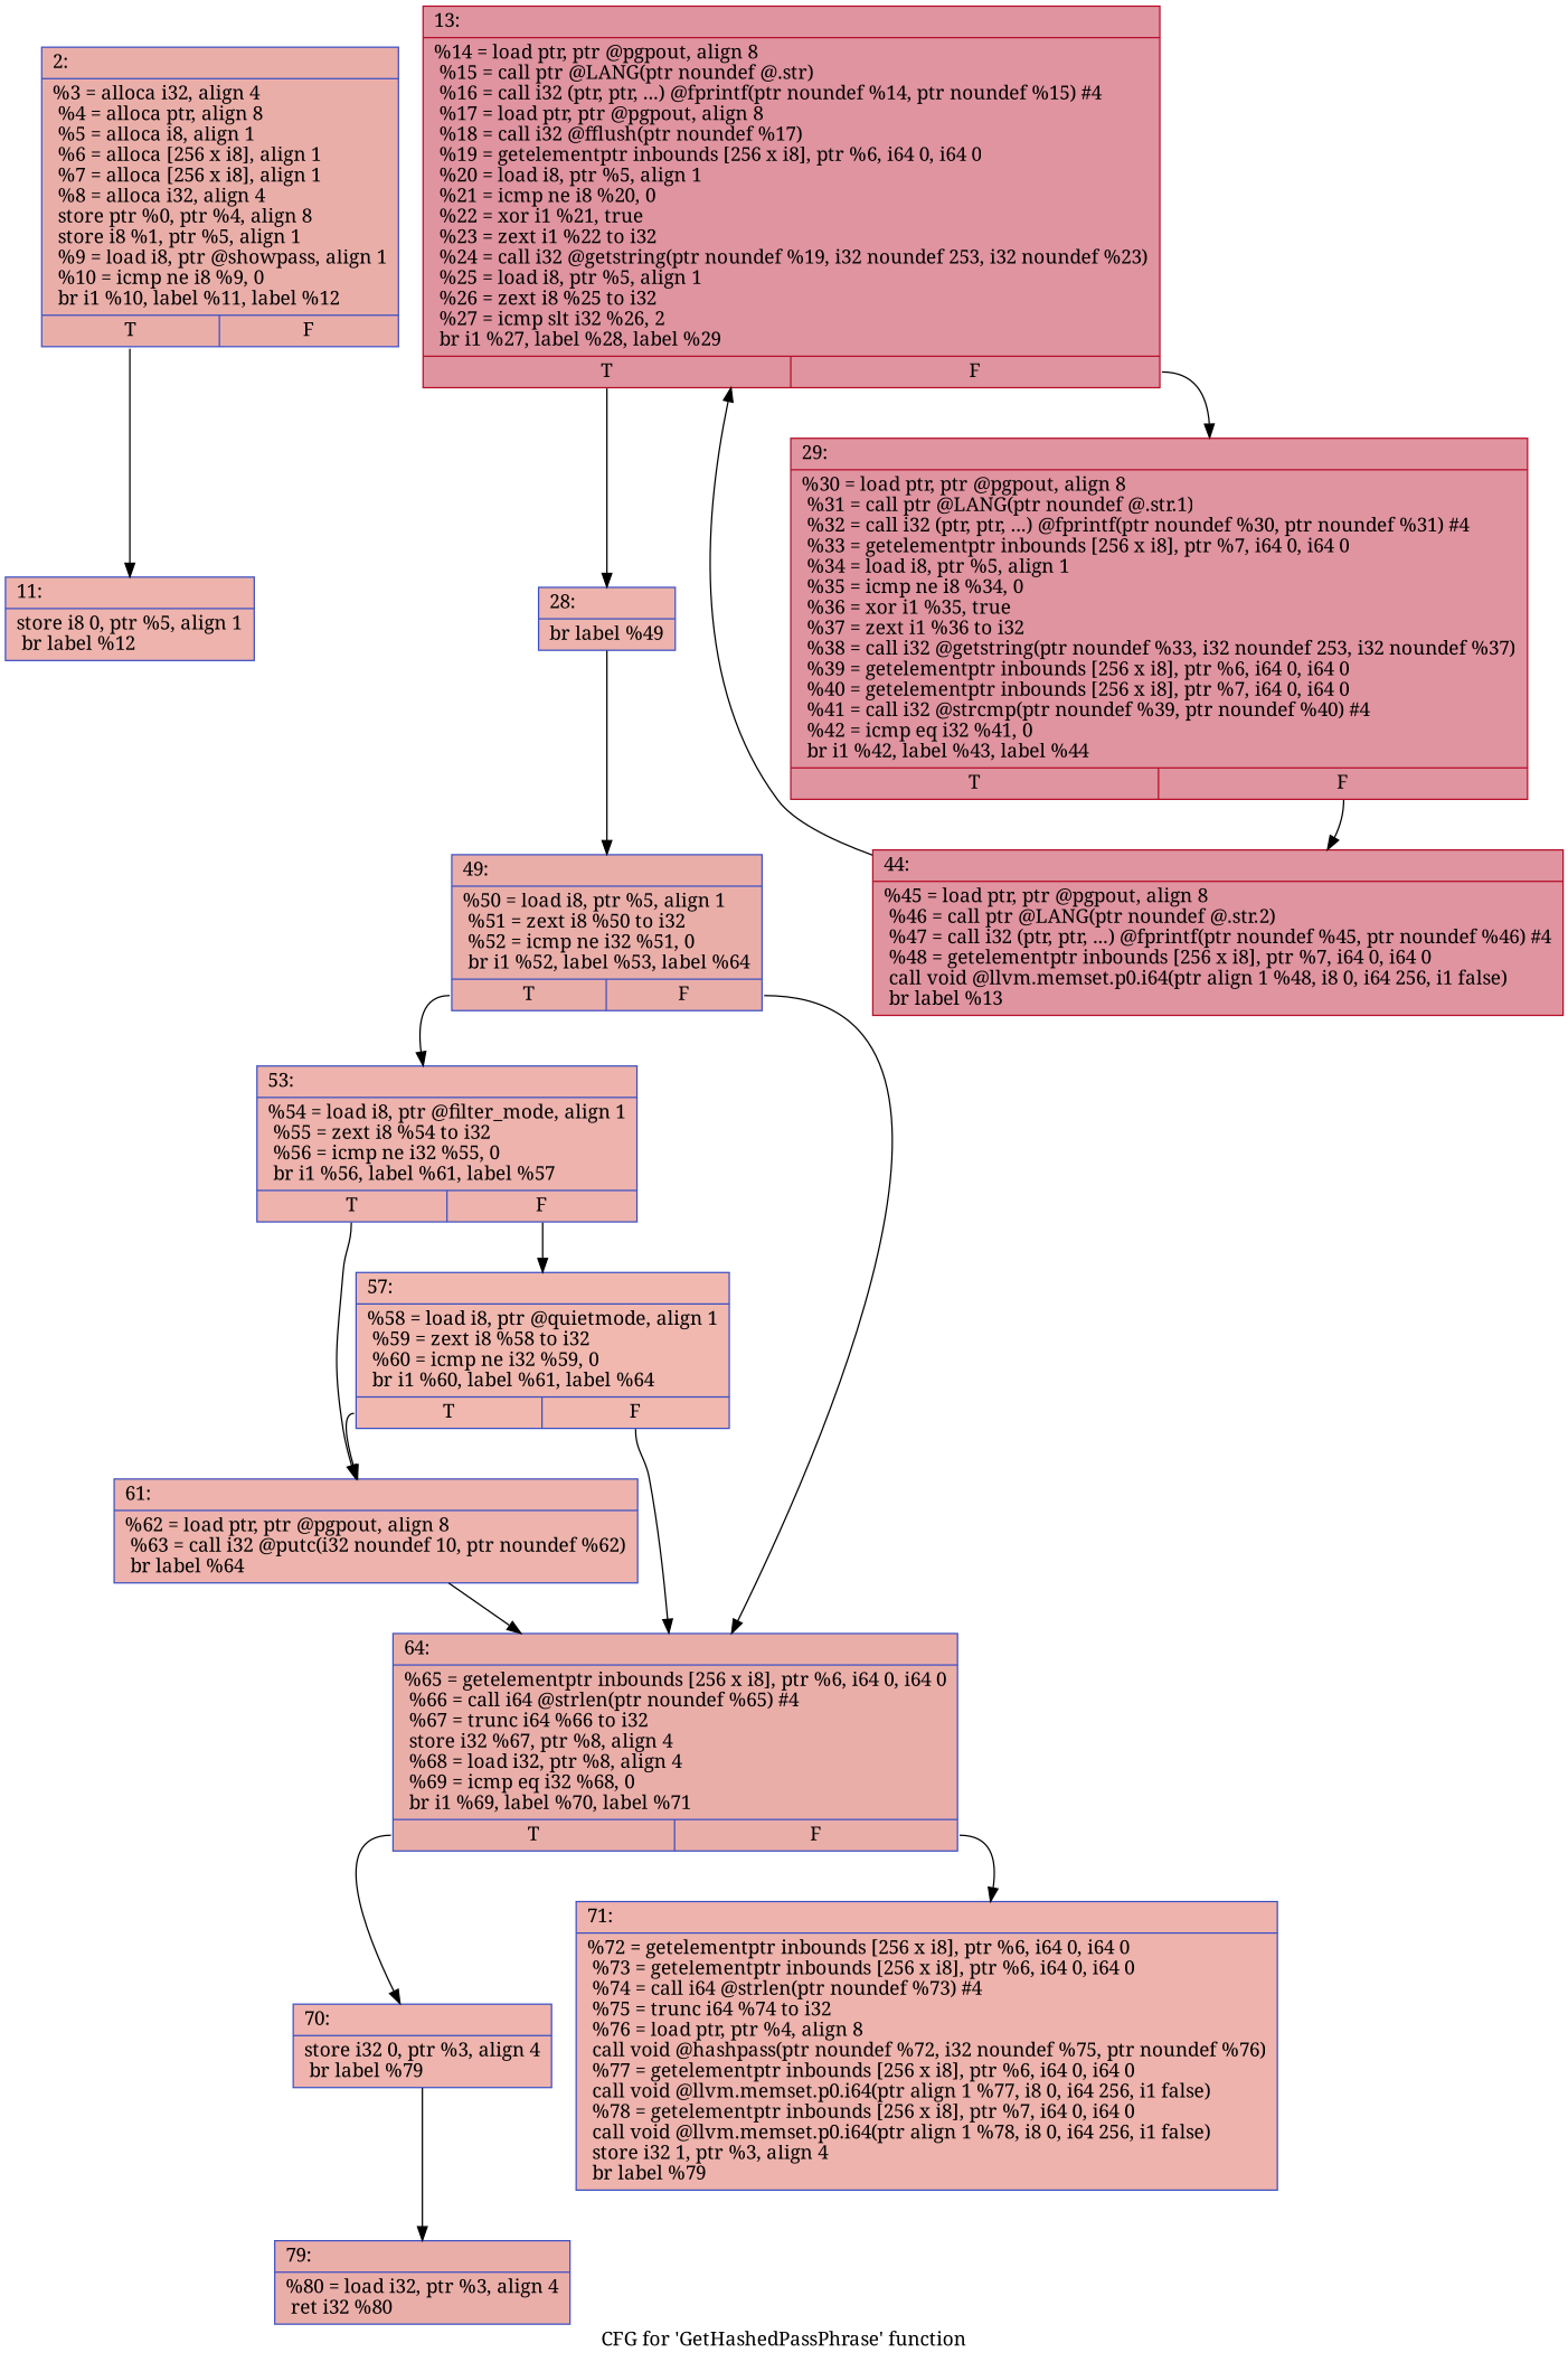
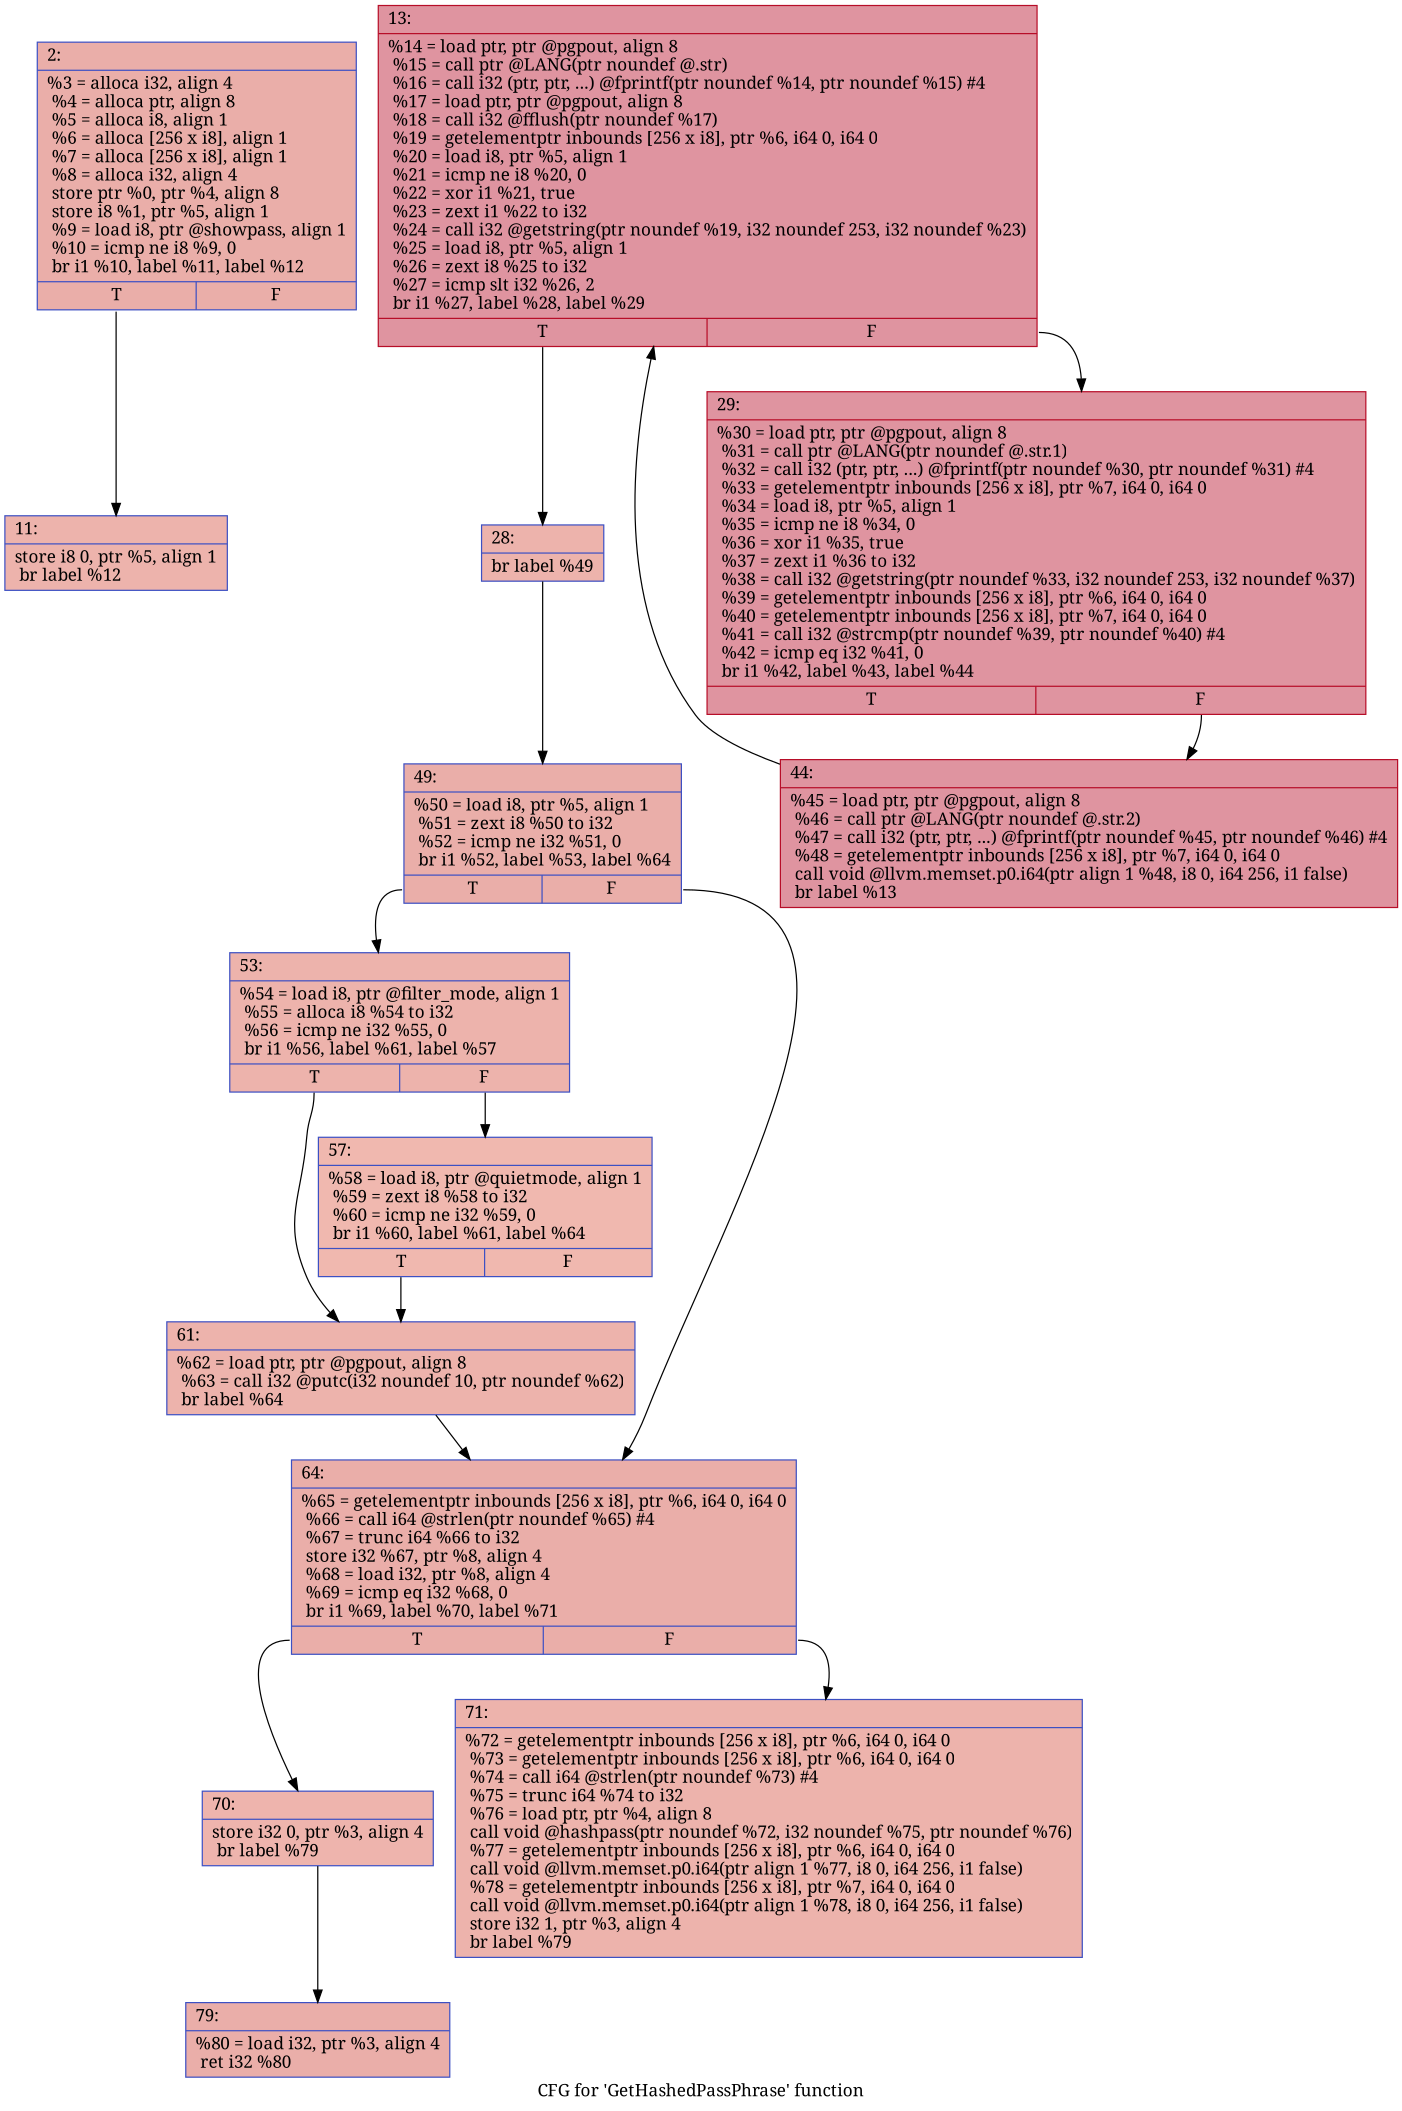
  digraph {
    fontname="Noto Serif"
    label="CFG for 'GetHashedPassPhrase' function"
    node [color="#3d50c3ff" fillcolor="#d6524470" fontname="Noto Serif" shape=record style=filled]
    edge [fontname="Noto Serif" tailport=s0]
    n1 [fillcolor="#d0473d70" label="{2:\l|  %3 = alloca i32, align 4\l  %4 = alloca ptr, align 8\l  %5 = alloca i8, align 1\l  %6 = alloca [256 x i8], align 1\l  %7 = alloca [256 x i8], align 1\l  %8 = alloca i32, align 4\l  store ptr %0, ptr %4, align 8\l  store i8 %1, ptr %5, align 1\l  %9 = load i8, ptr @showpass, align 1\l  %10 = icmp ne i8 %9, 0\l  br i1 %10, label %11, label %12\l|{<s0>T|<s1>F}}"]
    n2 [label="{11:\l|  store i8 0, ptr %5, align 1\l  br label %12\l}"]
    n3 [color="#b70d28ff" fillcolor="#b70d2870" label="{13:\l|  %14 = load ptr, ptr @pgpout, align 8\l  %15 = call ptr @LANG(ptr noundef @.str)\l  %16 = call i32 (ptr, ptr, ...) @fprintf(ptr noundef %14, ptr noundef %15) #4\l  %17 = load ptr, ptr @pgpout, align 8\l  %18 = call i32 @fflush(ptr noundef %17)\l  %19 = getelementptr inbounds [256 x i8], ptr %6, i64 0, i64 0\l  %20 = load i8, ptr %5, align 1\l  %21 = icmp ne i8 %20, 0\l  %22 = xor i1 %21, true\l  %23 = zext i1 %22 to i32\l  %24 = call i32 @getstring(ptr noundef %19, i32 noundef 253, i32 noundef %23)\l  %25 = load i8, ptr %5, align 1\l  %26 = zext i8 %25 to i32\l  %27 = icmp slt i32 %26, 2\l  br i1 %27, label %28, label %29\l|{<s0>T|<s1>F}}"]
    n4 [label="{28:\l|  br label %49\l}"]
    n5 [color="#b70d28ff" fillcolor="#b70d2870" label="{29:\l|  %30 = load ptr, ptr @pgpout, align 8\l  %31 = call ptr @LANG(ptr noundef @.str.1)\l  %32 = call i32 (ptr, ptr, ...) @fprintf(ptr noundef %30, ptr noundef %31) #4\l  %33 = getelementptr inbounds [256 x i8], ptr %7, i64 0, i64 0\l  %34 = load i8, ptr %5, align 1\l  %35 = icmp ne i8 %34, 0\l  %36 = xor i1 %35, true\l  %37 = zext i1 %36 to i32\l  %38 = call i32 @getstring(ptr noundef %33, i32 noundef 253, i32 noundef %37)\l  %39 = getelementptr inbounds [256 x i8], ptr %6, i64 0, i64 0\l  %40 = getelementptr inbounds [256 x i8], ptr %7, i64 0, i64 0\l  %41 = call i32 @strcmp(ptr noundef %39, ptr noundef %40) #4\l  %42 = icmp eq i32 %41, 0\l  br i1 %42, label %43, label %44\l|{<s0>T|<s1>F}}"]
    n6 [fillcolor="#d0473d70" label="{49:\l|  %50 = load i8, ptr %5, align 1\l  %51 = zext i8 %50 to i32\l  %52 = icmp ne i32 %51, 0\l  br i1 %52, label %53, label %64\l|{<s0>T|<s1>F}}"]
    n7 [color="#b70d28ff" fillcolor="#b70d2870" label="{44:\l|  %45 = load ptr, ptr @pgpout, align 8\l  %46 = call ptr @LANG(ptr noundef @.str.2)\l  %47 = call i32 (ptr, ptr, ...) @fprintf(ptr noundef %45, ptr noundef %46) #4\l  %48 = getelementptr inbounds [256 x i8], ptr %7, i64 0, i64 0\l  call void @llvm.memset.p0.i64(ptr align 1 %48, i8 0, i64 256, i1 false)\l  br label %13\l}"]
-   n8 [label="{53:\l|  %54 = load i8, ptr @filter_mode, align 1\l  %55 = zext i8 %54 to i32\l  %56 = icmp ne i32 %55, 0\l  br i1 %56, label %61, label %57\l|{<s0>T|<s1>F}}"]
+   n8 [label="{53:\l|  %54 = load i8, ptr @filter_mode, align 1\l  %55 = alloca i8 %54 to i32\l  %56 = icmp ne i32 %55, 0\l  br i1 %56, label %61, label %57\l|{<s0>T|<s1>F}}"]
    n9 [fillcolor="#d0473d70" label="{64:\l|  %65 = getelementptr inbounds [256 x i8], ptr %6, i64 0, i64 0\l  %66 = call i64 @strlen(ptr noundef %65) #4\l  %67 = trunc i64 %66 to i32\l  store i32 %67, ptr %8, align 4\l  %68 = load i32, ptr %8, align 4\l  %69 = icmp eq i32 %68, 0\l  br i1 %69, label %70, label %71\l|{<s0>T|<s1>F}}"]
    n10 [label="{61:\l|  %62 = load ptr, ptr @pgpout, align 8\l  %63 = call i32 @putc(i32 noundef 10, ptr noundef %62)\l  br label %64\l}"]
    n11 [fillcolor="#dc5d4a70" label="{57:\l|  %58 = load i8, ptr @quietmode, align 1\l  %59 = zext i8 %58 to i32\l  %60 = icmp ne i32 %59, 0\l  br i1 %60, label %61, label %64\l|{<s0>T|<s1>F}}"]
    n12 [fillcolor="#d8564670" label="{70:\l|  store i32 0, ptr %3, align 4\l  br label %79\l}"]
    n13 [label="{71:\l|  %72 = getelementptr inbounds [256 x i8], ptr %6, i64 0, i64 0\l  %73 = getelementptr inbounds [256 x i8], ptr %6, i64 0, i64 0\l  %74 = call i64 @strlen(ptr noundef %73) #4\l  %75 = trunc i64 %74 to i32\l  %76 = load ptr, ptr %4, align 8\l  call void @hashpass(ptr noundef %72, i32 noundef %75, ptr noundef %76)\l  %77 = getelementptr inbounds [256 x i8], ptr %6, i64 0, i64 0\l  call void @llvm.memset.p0.i64(ptr align 1 %77, i8 0, i64 256, i1 false)\l  %78 = getelementptr inbounds [256 x i8], ptr %7, i64 0, i64 0\l  call void @llvm.memset.p0.i64(ptr align 1 %78, i8 0, i64 256, i1 false)\l  store i32 1, ptr %3, align 4\l  br label %79\l}"]
    n14 [fillcolor="#d0473d70" label="{79:\l|  %80 = load i32, ptr %3, align 4\l  ret i32 %80\l}"]
    n1 -> n2
    n3 -> n4
    n3 -> n5 [tailport=s1]
    n4 -> n6 [tailport=""]
    n5 -> n7 [tailport=s1]
    n6 -> n8
    n6 -> n9 [tailport=s1]
    n7 -> n3 [tailport=""]
    n8 -> n10
    n8 -> n11 [tailport=s1]
    n9 -> n12
    n9 -> n13 [tailport=s1]
    n10 -> n9 [tailport=""]
-   n11 -> n9 [tailport=s1]
    n11 -> n10
    n12 -> n14 [tailport=""]
  }
